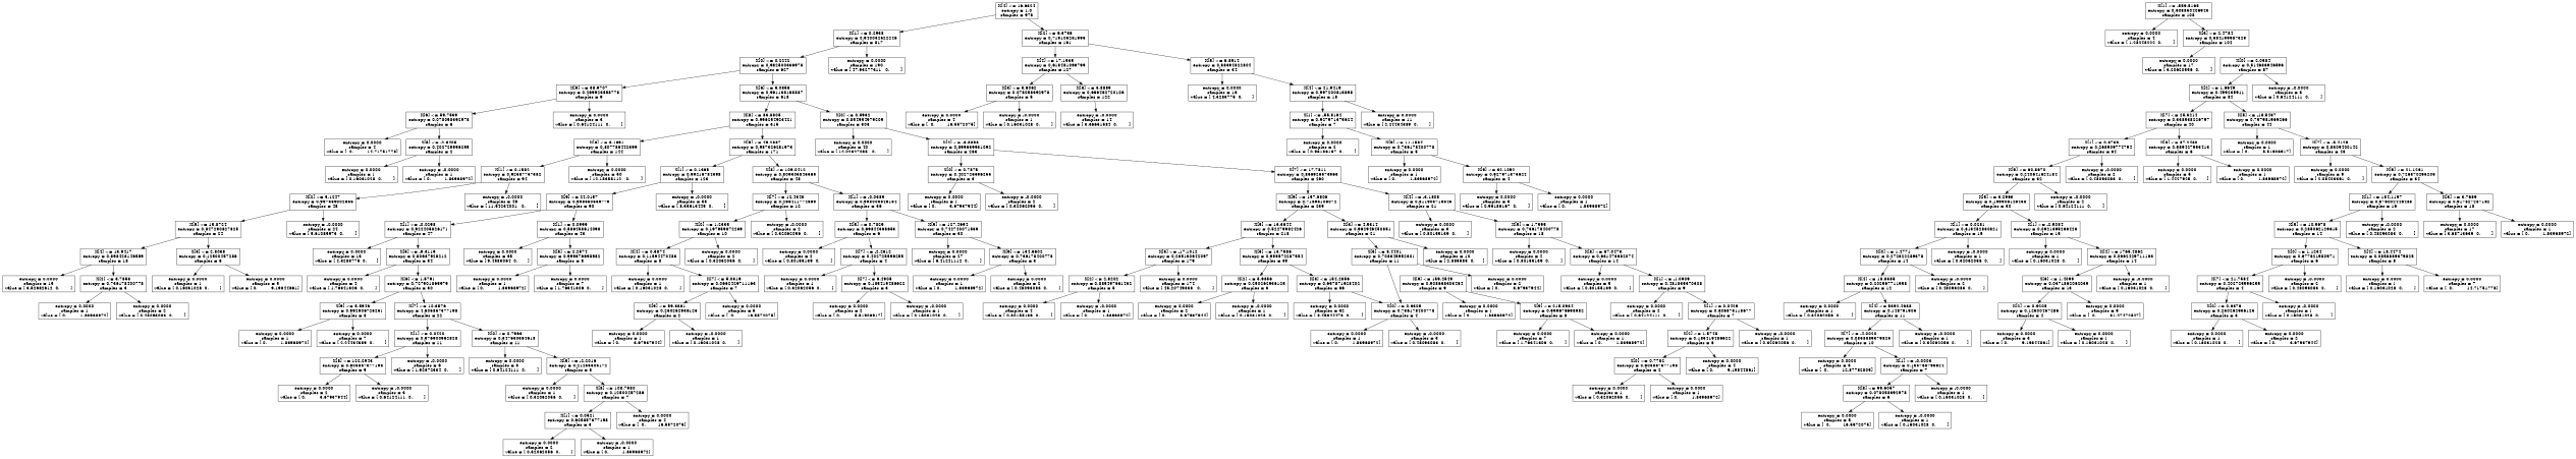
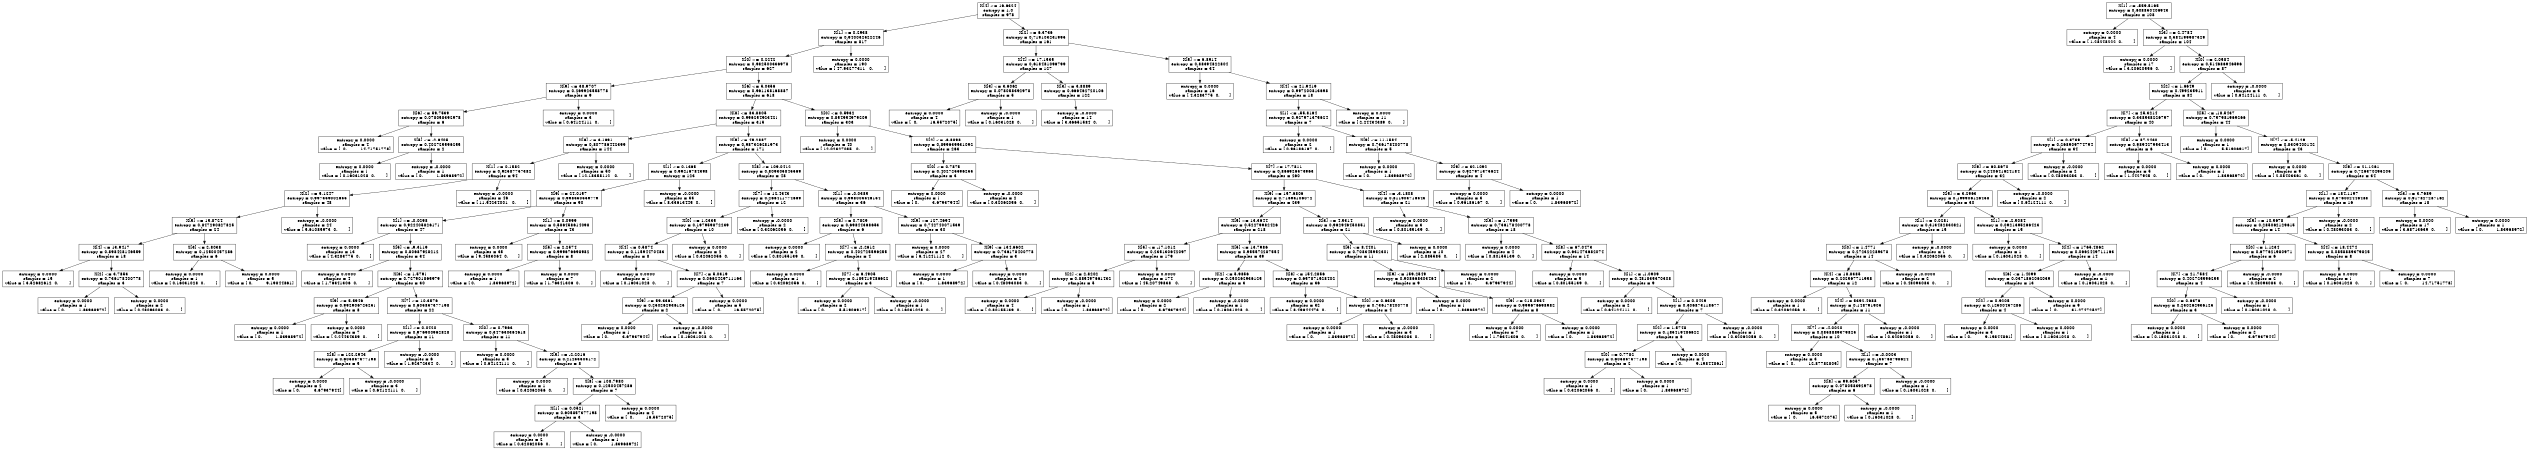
  digraph {
    node [shape=box]
    n1 [label="X[4] <= 16.6324\nentropy = 1.0\nsamples = 978"]
    n2 [label="X[1] <= 0.2938\nentropy = 0.940032522246\nsamples = 817"]
    n3 [label="X[2] <= 6.3736\nentropy = 0.719103231995\nsamples = 161"]
    n4 [label="X[0] <= 0.2242\nentropy = 0.982500336978\nsamples = 627"]
    n5 [label="entropy = 0.0000\nsamples = 190\nvalue = [ 47.93277311   0.        ]"]
    n6 [label="X[4] <= 17.1535\nentropy = 0.618481096799\nsamples = 127"]
    n7 [label="X[5] <= 6.8914\nentropy = 0.88394822804\nsamples = 34"]
    n8 [label="X[9] <= 38.9707\nentropy = 0.269923558778\nsamples = 9"]
    n9 [label="X[6] <= 5.0356\nentropy = 0.961138168887\nsamples = 618"]
    n10 [label="X[6] <= 59.7539\nentropy = 0.078058392978\nsamples = 6"]
    n11 [label="entropy = 0.0000\nsamples = 3\nvalue = [ 0.64124111  0.        ]"]
    n12 [label="X[8] <= 83.8805\nentropy = 0.996254923421\nsamples = 315"]
    n13 [label="X[0] <= 0.5932\nentropy = 0.854954979209\nsamples = 303"]
    n14 [label="entropy = 0.0000\nsamples = 4\nvalue = [  0.          14.71751778]"]
    n15 [label="X[5] <= -2.6405\nentropy = 0.402725596255\nsamples = 2"]
    n16 [label="entropy = 0.0000\nsamples = 1\nvalue = [ 0.16031028  0.        ]"]
    n17 [label="entropy = -0.0000\nsamples = 1\nvalue = [ 0.          1.83968972]"]
    n18 [label="X[6] <= 3.1691\nentropy = 0.807786442399\nsamples = 144"]
    n19 [label="X[9] <= 49.2887\nentropy = 0.987326281973\nsamples = 171"]
    n20 [label="entropy = 0.0000\nsamples = 40\nvalue = [ 12.02327085   0.        ]"]
    n21 [label="X[2] <= -6.8898\nentropy = 0.899639531092\nsamples = 263"]
    n22 [label="X[1] <= 0.1582\nentropy = 0.92587757382\nsamples = 94"]
    n23 [label="entropy = 0.0000\nsamples = 50\nvalue = [ 12.18358112   0.        ]"]
-   n24 [label="X[1] <= 0.1365\nentropy = 0.99216784398\nsamples = 123"]
+   n24 [label="X[1] <= 0.1365\nentropy = 0.99216784398\nentropy = 123"]
    n25 [label="X[8] <= 109.0412\nentropy = 0.809305845569\nsamples = 48"]
    n26 [label="X[2] <= 5.1247\nentropy = 0.997359002655\nsamples = 48"]
    n27 [label="entropy = -0.0000\nsamples = 46\nvalue = [ 11.54234001   0.        ]"]
    n28 [label="X[5] <= 15.8724\nentropy = 0.847290827825\nsamples = 24"]
    n29 [label="entropy = -0.0000\nsamples = 24\nvalue = [ 5.61085973  0.        ]"]
    n30 [label="X[4] <= 13.9417\nentropy = 0.898428146559\nsamples = 18"]
    n31 [label="X[3] <= 2.8038\nentropy = 0.12500457286\nsamples = 6"]
    n32 [label="entropy = 0.0000\nsamples = 15\nvalue = [ 3.52682612  0.        ]"]
    n33 [label="X[2] <= 3.7853\nentropy = 0.736178400778\nsamples = 3"]
    n34 [label="entropy = 0.0000\nsamples = 1\nvalue = [ 0.16031028  0.        ]"]
    n35 [label="entropy = 0.0000\nsamples = 5\nvalue = [ 0.          9.19844861]"]
    n36 [label="entropy = 0.0000\nsamples = 1\nvalue = [ 0.          1.83968972]"]
    n37 [label="entropy = 0.0000\nsamples = 2\nvalue = [ 0.48093083  0.        ]"]
    n38 [label="X[9] <= 24.0157\nentropy = 0.998350559779\nsamples = 90"]
    n39 [label="entropy = -0.0000\nsamples = 33\nvalue = [ 8.33613445  0.        ]"]
    n40 [label="X[7] <= 12.4343\nentropy = 0.266411774669\nsamples = 12"]
    n41 [label="X[1] <= -0.0385\nentropy = 0.998003546154\nsamples = 36"]
    n42 [label="X[1] <= -0.0298\nentropy = 0.922405826171\nsamples = 47"]
    n43 [label="X[1] <= 0.0999\nentropy = 0.586458614098\nsamples = 43"]
    n44 [label="entropy = 0.0000\nsamples = 13\nvalue = [ 4.3283775  0.       ]"]
    n45 [label="X[5] <= -9.3119\nentropy = 0.80687928212\nsamples = 34"]
    n46 [label="entropy = 0.0000\nsamples = 35\nvalue = [ 9.4583064  0.       ]"]
    n47 [label="X[5] <= 2.2574\nentropy = 0.999676698982\nsamples = 8"]
    n48 [label="entropy = 0.0000\nsamples = 4\nvalue = [ 1.76341306  0.        ]"]
    n49 [label="X[6] <= 1.5791\nentropy = 0.727901865979\nsamples = 30"]
    n50 [label="X[9] <= 5.5946\nentropy = 0.992906725251\nsamples = 8"]
-   n51 [label="X[7] <= 10.3576\nentropy = 4.605857377198\nsamples = 22"]
+   n51 [label="X[7] <= 10.3576\nentropy = 0.605857377198\nsamples = 22"]
    n52 [label="entropy = 0.0000\nsamples = 1\nvalue = [ 0.          1.83968972]"]
    n53 [label="entropy = 0.0000\nsamples = 7\nvalue = [ 2.24434389  0.        ]"]
    n54 [label="X[1] <= 0.0420\nentropy = 0.976900962828\nsamples = 11"]
    n55 [label="X[0] <= 0.7963\nentropy = 0.347630364618\nsamples = 11"]
    n56 [label="X[8] <= 122.2943\nentropy = 0.605857377198\nsamples = 5"]
    n57 [label="entropy = -0.0000\nsamples = 6\nvalue = [ 1.92372334  0.        ]"]
    n58 [label="entropy = 0.0000\nsamples = 3\nvalue = [ 0.64124111  0.        ]"]
    n59 [label="X[5] <= -2.2016\nentropy = 0.21253303172\nsamples = 8"]
    n60 [label="entropy = 0.0000\nsamples = 2\nvalue = [ 0.          3.67937944]"]
    n61 [label="entropy = -0.0000\nsamples = 3\nvalue = [ 0.64124111  0.        ]"]
    n62 [label="entropy = 0.0000\nsamples = 1\nvalue = [ 0.32062056  0.        ]"]
    n63 [label="X[8] <= 108.7980\nentropy = 0.12500457286\nsamples = 7"]
    n64 [label="X[1] <= 0.0521\nentropy = 0.605857377198\nsamples = 3"]
    n65 [label="entropy = 0.0000\nsamples = 4\nvalue = [  0.         16.5572075]"]
    n66 [label="entropy = 0.0000\nsamples = 2\nvalue = [ 0.32062056  0.        ]"]
    n67 [label="entropy = -0.0000\nsamples = 1\nvalue = [ 0.          1.83968972]"]
    n68 [label="entropy = 0.0000\nsamples = 1\nvalue = [ 0.          1.83968972]"]
    n69 [label="entropy = 0.0000\nsamples = 7\nvalue = [ 1.76341306  0.        ]"]
    n70 [label="X[0] <= 1.2335\nentropy = 0.197959872239\nsamples = 10"]
    n71 [label="entropy = -0.0000\nsamples = 2\nvalue = [ 0.32062056  0.        ]"]
    n72 [label="X[5] <= 0.7829\nentropy = 0.69844368653\nsamples = 6"]
    n73 [label="X[9] <= 127.4694\nentropy = 0.742740071539\nsamples = 30"]
    n74 [label="X[4] <= 0.5874\nentropy = 0.11594470483\nsamples = 8"]
    n75 [label="entropy = 0.0000\nsamples = 2\nvalue = [ 0.32062056  0.        ]"]
    n76 [label="entropy = 0.0000\nsamples = 1\nvalue = [ 0.16031028  0.        ]"]
    n77 [label="X[7] <= 5.0319\nentropy = 0.0662429711163\nsamples = 7"]
    n78 [label="X[9] <= 59.3361\nentropy = 0.250262936125\nsamples = 2"]
    n79 [label="entropy = 0.0000\nsamples = 5\nvalue = [  0.         16.5572075]"]
    n80 [label="entropy = 0.0000\nsamples = 1\nvalue = [ 0.          3.67937944]"]
    n81 [label="entropy = -0.0000\nsamples = 1\nvalue = [ 0.16031028  0.        ]"]
    n82 [label="entropy = 0.0000\nsamples = 2\nvalue = [ 0.80155139  0.        ]"]
    n83 [label="X[7] <= -2.2612\nentropy = 0.402725596255\nsamples = 4"]
    n84 [label="entropy = 0.0000\nsamples = 27\nvalue = [ 6.41241112  0.        ]"]
    n85 [label="X[9] <= 134.6602\nentropy = 0.736178400778\nsamples = 3"]
    n86 [label="entropy = 0.0000\nsamples = 1\nvalue = [ 0.32062056  0.        ]"]
    n87 [label="X[7] <= 6.4905\nentropy = 0.185419486622\nsamples = 3"]
    n88 [label="entropy = 0.0000\nsamples = 2\nvalue = [ 0.          5.51906917]"]
    n89 [label="entropy = -0.0000\nsamples = 1\nvalue = [ 0.16031028  0.        ]"]
    n90 [label="entropy = 0.0000\nsamples = 1\nvalue = [ 0.          1.83968972]"]
    n91 [label="entropy = 0.0000\nsamples = 2\nvalue = [ 0.48093083  0.        ]"]
    n92 [label="X[0] <= 0.7875\nentropy = 0.402725596255\nsamples = 3"]
    n93 [label="X[7] <= 17.7811\nentropy = 0.866926573963\nsamples = 260"]
    n94 [label="entropy = 0.0000\nsamples = 1\nvalue = [ 0.          3.67937944]"]
    n95 [label="entropy = -0.0000\nsamples = 2\nvalue = [ 0.32062056  0.        ]"]
    n96 [label="X[9] <= 157.6806\nentropy = 0.71693106072\nsamples = 239"]
    n97 [label="X[4] <= -3.1808\nentropy = 0.811903716543\nsamples = 21"]
    n98 [label="X[5] <= 13.3644\nentropy = 0.52279982426\nsamples = 218"]
    n99 [label="X[3] <= 4.5314\nentropy = 0.962946450851\nsamples = 21"]
    n100 [label="entropy = 0.0000\nsamples = 3\nvalue = [ 0.80155139  0.        ]"]
    n101 [label="X[5] <= 1.7595\nentropy = 0.736178400778\nsamples = 18"]
    n102 [label="X[5] <= -17.1012\nentropy = 0.235130642097\nsamples = 179"]
    n103 [label="X[5] <= 13.7986\nentropy = 0.955572287554\nsamples = 39"]
    n104 [label="X[5] <= 8.4401\nentropy = 0.708345952301\nsamples = 11"]
    n105 [label="entropy = 0.0000\nsamples = 10\nvalue = [ 2.885585  0.      ]"]
    n106 [label="X[2] <= 2.8202\nentropy = 0.885497661432\nsamples = 5"]
    n107 [label="entropy = 0.0000\nsamples = 174\nvalue = [ 45.20749838   0.        ]"]
    n108 [label="X[2] <= 5.9856\nentropy = 0.250262936125\nsamples = 3"]
    n109 [label="X[8] <= 154.2856\nentropy = 0.657871528402\nsamples = 36"]
    n110 [label="entropy = 0.0000\nsamples = 4\nvalue = [ 0.80155139  0.        ]"]
    n111 [label="entropy = -0.0000\nsamples = 1\nvalue = [ 0.          1.83968972]"]
    n112 [label="entropy = 0.0000\nsamples = 2\nvalue = [ 0.          3.67937944]"]
    n113 [label="entropy = -0.0000\nsamples = 1\nvalue = [ 0.16031028  0.        ]"]
    n114 [label="entropy = 0.0000\nsamples = 32\nvalue = [ 8.49644473  0.        ]"]
    n115 [label="X[0] <= 0.6305\nentropy = 0.736178400778\nsamples = 4"]
    n116 [label="entropy = 0.0000\nsamples = 1\nvalue = [ 0.          1.83968972]"]
    n117 [label="entropy = -0.0000\nsamples = 3\nvalue = [ 0.48093083  0.        ]"]
    n118 [label="X[9] <= 159.2549\nentropy = 0.908668303464\nsamples = 9"]
    n119 [label="entropy = 0.0000\nsamples = 2\nvalue = [ 0.          3.67937944]"]
    n120 [label="entropy = 0.0000\nsamples = 1\nvalue = [ 0.          1.83968972]"]
    n121 [label="X[9] <= 215.0934\nentropy = 0.999676698982\nsamples = 8"]
    n122 [label="entropy = 0.0000\nsamples = 7\nvalue = [ 1.76341306  0.        ]"]
    n123 [label="entropy = 0.0000\nsamples = 1\nvalue = [ 0.          1.83968972]"]
    n124 [label="entropy = 0.0000\nsamples = 4\nvalue = [ 0.80155139  0.        ]"]
    n125 [label="X[8] <= 67.0473\nentropy = 0.631473682074\nsamples = 14"]
    n126 [label="entropy = 0.0000\nsamples = 5\nvalue = [ 0.80155139  0.        ]"]
    n127 [label="X[1] <= -1.0909\nentropy = 0.481835370308\nsamples = 9"]
    n128 [label="entropy = 0.0000\nsamples = 2\nvalue = [ 0.64124111  0.        ]"]
    n129 [label="X[1] <= 0.0429\nentropy = 0.306873118677\nsamples = 7"]
    n130 [label="X[2] <= 1.5748\nentropy = 0.185419486622\nsamples = 6"]
    n131 [label="entropy = -0.0000\nsamples = 1\nvalue = [ 0.32062056  0.        ]"]
    n132 [label="X[0] <= 0.7782\nentropy = 0.605857377198\nsamples = 2"]
    n133 [label="entropy = 0.0000\nsamples = 4\nvalue = [ 0.          9.19844861]"]
    n134 [label="entropy = 0.0000\nsamples = 1\nvalue = [ 0.32062056  0.        ]"]
    n135 [label="entropy = 0.0000\nsamples = 1\nvalue = [ 0.          1.83968972]"]
    n136 [label="X[3] <= 3.6062\nentropy = 0.078058392978\nsamples = 5"]
    n137 [label="X[3] <= 3.8889\nentropy = 0.666462720106\nsamples = 122"]
    n138 [label="entropy = 0.0000\nsamples = 16\nvalue = [ 4.3283775  0.       ]"]
    n139 [label="X[4] <= 21.9419\nentropy = 0.997200813698\nsamples = 18"]
    n140 [label="entropy = 0.0000\nsamples = 4\nvalue = [  0.         16.5572075]"]
    n141 [label="entropy = -0.0000\nsamples = 1\nvalue = [ 0.16031028  0.        ]"]
    n142 [label="entropy = -0.0000\nsamples = 14\nvalue = [ 3.36651584  0.        ]"]
    n143 [label="X[1] <= -559.5165\nentropy = 0.608850406943\nsamples = 108"]
    n144 [label="entropy = 0.0000\nsamples = 4\nvalue = [ 1.28248222  0.        ]"]
    n145 [label="X[3] <= 2.4784\nentropy = 0.584199987329\nsamples = 104"]
    n146 [label="entropy = 0.0000\nsamples = 17\nvalue = [ 3.20620556  0.        ]"]
    n147 [label="X[0] <= 2.0584\nentropy = 0.514686946596\nsamples = 87"]
    n148 [label="X[2] <= 1.6649\nentropy = 0.499235911\nsamples = 84"]
    n149 [label="entropy = -0.0000\nsamples = 3\nvalue = [ 0.64124111  0.        ]"]
    n150 [label="X[7] <= 25.3214\nentropy = 0.338538226797\nsamples = 40"]
    n151 [label="X[5] <= -18.5437\nentropy = 0.757981969266\nsamples = 44"]
    n152 [label="X[1] <= 0.3739\nentropy = 0.268909774794\nsamples = 34"]
    n153 [label="X[8] <= 87.2430\nentropy = 0.989427953413\nsamples = 6"]
    n154 [label="entropy = 0.0000\nsamples = 1\nvalue = [ 0.          5.51906917]"]
    n155 [label="X[7] <= -5.4129\nentropy = 0.8309400142\nsamples = 43"]
    n156 [label="X[9] <= 60.8670\nentropy = 0.240641624184\nsamples = 32"]
    n157 [label="entropy = -0.0000\nsamples = 2\nvalue = [ 0.48093083  0.        ]"]
    n158 [label="entropy = 0.0000\nsamples = 5\nvalue = [ 1.4427925  0.       ]"]
    n159 [label="entropy = 0.0000\nsamples = 1\nvalue = [ 0.          1.83968972]"]
    n160 [label="X[5] <= 3.2963\nentropy = 0.199906126458\nsamples = 30"]
    n161 [label="entropy = -0.0000\nsamples = 2\nvalue = [ 0.64124111  0.        ]"]
    n162 [label="X[1] <= 0.0281\nentropy = 0.313482830821\nsamples = 15"]
    n163 [label="X[1] <= -2.5084\nentropy = 0.0921395266423\nsamples = 15"]
    n164 [label="X[0] <= 1.4771\nentropy = 0.272322289378\nsamples = 14"]
    n165 [label="entropy = -0.0000\nsamples = 1\nvalue = [ 0.32062056  0.        ]"]
    n166 [label="entropy = 0.0000\nsamples = 1\nvalue = [ 0.16031028  0.        ]"]
    n167 [label="X[4] <= 1765.4862\nentropy = 0.0662429711163\nsamples = 14"]
    n168 [label="X[4] <= 18.8385\nentropy = 0.202567711958\nsamples = 12"]
    n169 [label="entropy = -0.0000\nsamples = 2\nvalue = [ 0.48093083  0.        ]"]
    n170 [label="entropy = 0.0000\nsamples = 1\nvalue = [ 0.32062056  0.        ]"]
    n171 [label="X[4] <= 5392.4688\nentropy = 0.148791905\nsamples = 11"]
    n172 [label="X[7] <= -4.0020\nentropy = 0.0858889379825\nsamples = 10"]
    n173 [label="entropy = -0.0000\nsamples = 1\nvalue = [ 0.32062056  0.        ]"]
    n174 [label="entropy = 0.0000\nsamples = 3\nvalue = [  0.          12.87782805]"]
    n175 [label="X[1] <= -0.0003\nentropy = 0.135768798624\nsamples = 7"]
    n176 [label="X[8] <= 99.6057\nentropy = 0.078058392978\nsamples = 6"]
    n177 [label="entropy = -0.0000\nsamples = 1\nvalue = [ 0.16031028  0.        ]"]
    n178 [label="entropy = 0.0000\nsamples = 5\nvalue = [  0.         16.5572075]"]
    n179 [label="entropy = -0.0000\nsamples = 1\nvalue = [ 0.16031028  0.        ]"]
    n180 [label="X[6] <= 1.4099\nentropy = 0.0371862062039\nsamples = 13"]
    n181 [label="entropy = -0.0000\nsamples = 1\nvalue = [ 0.16031028  0.        ]"]
    n182 [label="X[2] <= 0.9205\nentropy = 0.12500457286\nsamples = 4"]
    n183 [label="entropy = 0.0000\nsamples = 9\nvalue = [  0.          31.27472527]"]
    n184 [label="entropy = 0.0000\nsamples = 3\nvalue = [ 0.          9.19844861]"]
    n185 [label="entropy = 0.0000\nsamples = 1\nvalue = [ 0.16031028  0.        ]"]
    n186 [label="entropy = 0.0000\nsamples = 9\nvalue = [ 2.08403361  0.        ]"]
    n187 [label="X[9] <= 21.1261\nentropy = 0.726370295205\nsamples = 34"]
    n188 [label="X[1] <= 184.1197\nentropy = 0.376002446488\nsamples = 16"]
    n189 [label="X[3] <= 3.7689\nentropy = 0.917827287162\nsamples = 18"]
    n190 [label="X[5] <= 10.5678\nentropy = 0.285062129615\nsamples = 14"]
    n191 [label="entropy = -0.0000\nsamples = 2\nvalue = [ 0.48093083  0.        ]"]
    n192 [label="entropy = 0.0000\nsamples = 17\nvalue = [ 3.68713639  0.        ]"]
    n193 [label="entropy = 0.0000\nsamples = 1\nvalue = [ 0.          1.83968972]"]
    n194 [label="X[0] <= 1.1234\nentropy = 0.677621980971\nsamples = 6"]
    n195 [label="X[4] <= 18.4474\nentropy = 0.0858889379825\nsamples = 8"]
    n196 [label="X[7] <= 21.7584\nentropy = 0.402725596255\nsamples = 4"]
    n197 [label="entropy = -0.0000\nsamples = 2\nvalue = [ 0.48093083  0.        ]"]
    n198 [label="entropy = 0.0000\nsamples = 1\nvalue = [ 0.16031028  0.        ]"]
    n199 [label="entropy = 0.0000\nsamples = 7\nvalue = [  0.          14.71751778]"]
    n200 [label="X[0] <= 0.6376\nentropy = 0.250262936125\nsamples = 3"]
    n201 [label="entropy = -0.0000\nsamples = 1\nvalue = [ 0.16031028  0.        ]"]
    n202 [label="entropy = 0.0000\nsamples = 1\nvalue = [ 0.16031028  0.        ]"]
    n203 [label="entropy = 0.0000\nsamples = 2\nvalue = [ 0.          3.67937944]"]
    n204 [label="X[1] <= -55.8164\nentropy = 0.927971375624\nsamples = 7"]
    n205 [label="entropy = 0.0000\nsamples = 11\nvalue = [ 2.24434389  0.        ]"]
    n206 [label="entropy = 0.0000\nsamples = 2\nvalue = [ 0.96186167  0.        ]"]
    n207 [label="X[9] <= 11.1584\nentropy = 0.736178400778\nsamples = 5"]
    n208 [label="entropy = 0.0000\nsamples = 1\nvalue = [ 0.          1.83968972]"]
    n209 [label="X[9] <= 32.1092\nentropy = 0.927971375624\nsamples = 4"]
    n210 [label="entropy = 0.0000\nsamples = 3\nvalue = [ 0.96186167  0.        ]"]
    n211 [label="entropy = 0.0000\nsamples = 1\nvalue = [ 0.          1.83968972]"]
    n1 -> n2
    n1 -> n3
    n2 -> n4
    n2 -> n5
    n3 -> n6
    n3 -> n7
    n4 -> n8
    n4 -> n9
    n6 -> n136
    n6 -> n137
    n7 -> n138
    n7 -> n139
    n8 -> n10
    n8 -> n11
    n9 -> n12
    n9 -> n13
    n10 -> n14
    n10 -> n15
    n12 -> n18
    n12 -> n19
    n13 -> n20
    n13 -> n21
    n15 -> n16
    n15 -> n17
    n18 -> n22
    n18 -> n23
    n19 -> n24
    n19 -> n25
    n21 -> n92
    n21 -> n93
    n22 -> n26
    n22 -> n27
    n24 -> n38
    n24 -> n39
    n25 -> n40
    n25 -> n41
    n26 -> n28
    n26 -> n29
    n28 -> n30
    n28 -> n31
    n30 -> n32
    n30 -> n33
    n31 -> n34
    n31 -> n35
    n33 -> n36
    n33 -> n37
    n38 -> n42
    n38 -> n43
    n40 -> n70
    n40 -> n71
    n41 -> n72
    n41 -> n73
    n42 -> n44
    n42 -> n45
    n43 -> n46
    n43 -> n47
    n45 -> n48
    n45 -> n49
    n47 -> n68
    n47 -> n69
    n49 -> n50
    n49 -> n51
    n50 -> n52
    n50 -> n53
    n51 -> n54
    n51 -> n55
    n54 -> n56
    n54 -> n57
    n55 -> n58
    n55 -> n59
    n56 -> n60
    n56 -> n61
    n59 -> n62
    n59 -> n63
    n63 -> n64
    n63 -> n65
    n64 -> n66
    n64 -> n67
    n70 -> n74
    n70 -> n75
    n72 -> n82
    n72 -> n83
    n73 -> n84
    n73 -> n85
    n74 -> n76
    n74 -> n77
    n77 -> n78
    n77 -> n79
    n78 -> n80
    n78 -> n81
    n83 -> n86
    n83 -> n87
    n85 -> n90
    n85 -> n91
    n87 -> n88
    n87 -> n89
    n92 -> n94
    n92 -> n95
    n93 -> n96
    n93 -> n97
    n96 -> n98
    n96 -> n99
    n97 -> n100
    n97 -> n101
    n98 -> n102
    n98 -> n103
    n99 -> n104
    n99 -> n105
    n101 -> n124
    n101 -> n125
    n102 -> n106
    n102 -> n107
    n103 -> n108
    n103 -> n109
-   n104 -> n115
+   n104 -> n118
    n104 -> n119
    n106 -> n110
    n106 -> n111
    n108 -> n112
    n108 -> n113
    n109 -> n114
    n109 -> n115
    n115 -> n116
    n115 -> n117
    n118 -> n120
    n118 -> n121
    n121 -> n122
    n121 -> n123
    n125 -> n126
    n125 -> n127
    n127 -> n128
    n127 -> n129
    n129 -> n130
    n129 -> n131
    n130 -> n132
    n130 -> n133
    n132 -> n134
    n132 -> n135
    n136 -> n140
    n136 -> n141
    n137 -> n142
    n139 -> n204
    n139 -> n205
    n143 -> n144
    n143 -> n145
    n145 -> n146
+   n145 -> n147
    n147 -> n148
    n147 -> n149
    n148 -> n150
    n148 -> n151
    n150 -> n152
    n150 -> n153
    n151 -> n154
    n151 -> n155
    n152 -> n156
    n152 -> n157
    n153 -> n158
    n153 -> n159
    n155 -> n186
    n155 -> n187
    n156 -> n160
    n156 -> n161
    n160 -> n162
    n160 -> n163
    n162 -> n164
    n162 -> n165
    n163 -> n166
    n163 -> n167
    n164 -> n168
    n164 -> n169
    n167 -> n180
    n167 -> n181
    n168 -> n170
    n168 -> n171
    n171 -> n172
    n171 -> n173
    n172 -> n174
    n172 -> n175
    n175 -> n176
    n175 -> n177
    n176 -> n178
    n176 -> n179
    n180 -> n182
    n180 -> n183
    n182 -> n184
    n182 -> n185
    n187 -> n188
    n187 -> n189
    n188 -> n190
    n188 -> n191
    n189 -> n192
    n189 -> n193
    n190 -> n194
    n190 -> n195
    n194 -> n196
    n194 -> n197
    n195 -> n198
    n195 -> n199
    n196 -> n200
    n196 -> n201
    n200 -> n202
    n200 -> n203
    n204 -> n206
    n204 -> n207
    n207 -> n208
    n207 -> n209
    n209 -> n210
    n209 -> n211
  }
